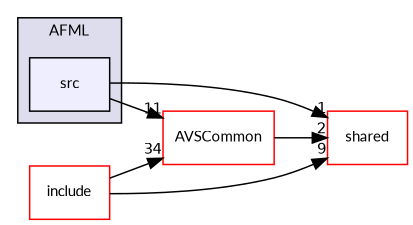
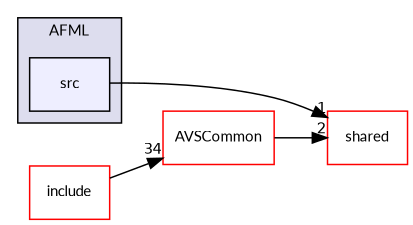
  digraph {
    compound=true
    fontname=Lato
    rankdir=LR
    node [fillcolor=white fontname=Lato fontsize=10 shape=box style=filled color=red]
    edge [fontname=Lato labeldistance=1.5 labelfontname=Helvetica labelfontsize=10]
    n1 [fillcolor="#eeeeff" label=src pencolor=black color=""]
    n2 [label=shared]
    n3 [label=AVSCommon]
    n4 [label=include]
    subgraph cluster_1 {
      bgcolor="#ddddee"
      fontsize=10
      label=AFML
      pencolor=black
      n1
    }
    n1 -> n2 [headlabel=1]
-   n1 -> n3 [headlabel=11]
    n3 -> n2 [headlabel=2]
-   n4 -> n2 [headlabel=9]
    n4 -> n3 [headlabel=34]
  }
